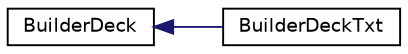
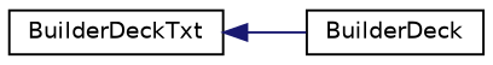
  digraph {
    rankdir=LR
    node [color=black fillcolor=white fontname=Helvetica fontsize=10 shape=record style=filled]
    n1 [height=0.2 label=BuilderDeck width=0.4]
    n2 [height=0.2 label=BuilderDeckTxt width=0.4]
-   n1 -> n2 [color=midnightblue dir=back fontname=Helvetica fontsize=10 labelfontname=Helvetica labelfontsize=10 style=solid]
+   n2 -> n1 [color=midnightblue dir=back fontname=Helvetica fontsize=10 labelfontname=Helvetica labelfontsize=10 style=solid]
  }
